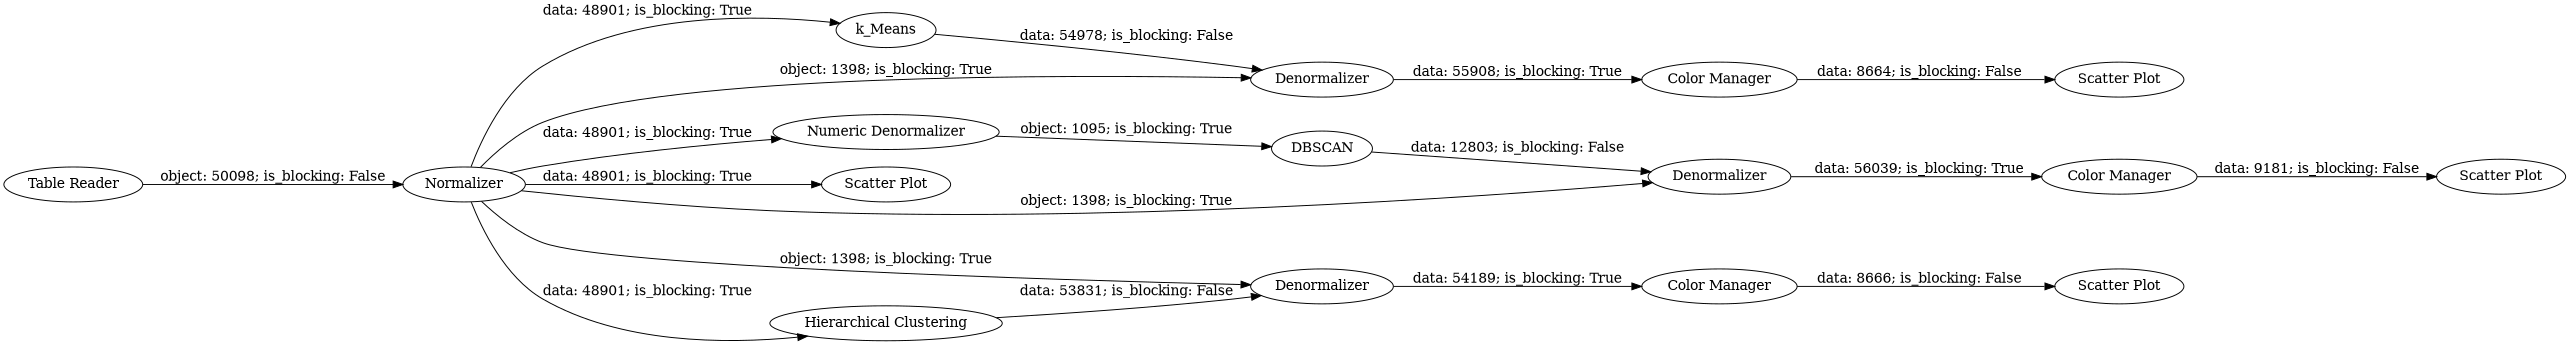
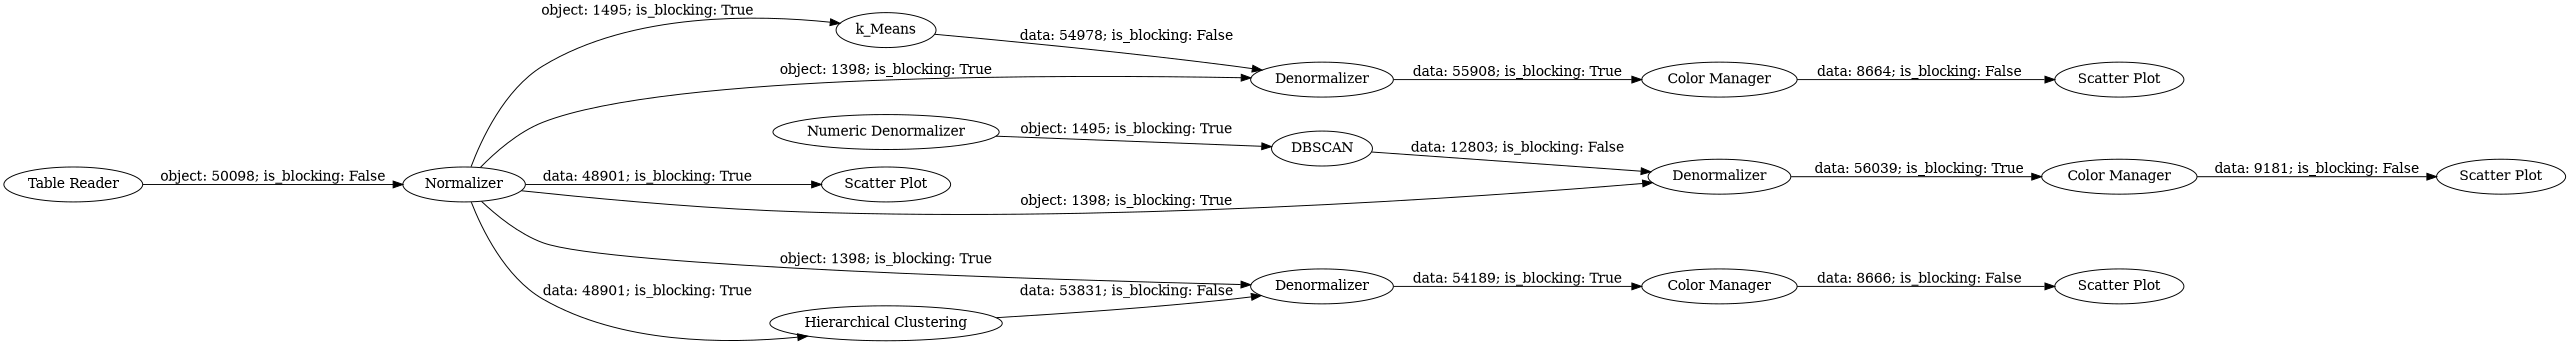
  digraph {
    fontname="DejaVu Serif"
    rankdir=LR
    node [fontname="DejaVu Serif"]
    edge [fontname="DejaVu Serif"]
    n1 [label=Normalizer]
    n2 [label=k_Means]
    n3 [label="Hierarchical Clustering"]
    n4 [label="Numeric Denormalizer"]
    n5 [label="Scatter Plot"]
    n6 [label=Denormalizer]
    n7 [label=Denormalizer]
    n8 [label=Denormalizer]
    n9 [label=DBSCAN]
    n10 [label="Color Manager"]
    n11 [label="Color Manager"]
    n12 [label="Color Manager"]
    n13 [label="Table Reader"]
    n14 [label="Scatter Plot"]
    n15 [label="Scatter Plot"]
    n16 [label="Scatter Plot"]
-   n1 -> n2 [label="data: 48901; is_blocking: True"]
+   n1 -> n2 [label="object: 1495; is_blocking: True"]
    n1 -> n3 [label="data: 48901; is_blocking: True"]
-   n1 -> n4 [label="data: 48901; is_blocking: True"]
    n1 -> n5 [label="data: 48901; is_blocking: True"]
    n1 -> n6 [label="object: 1398; is_blocking: True"]
    n1 -> n7 [label="object: 1398; is_blocking: True"]
    n1 -> n8 [label="object: 1398; is_blocking: True"]
    n2 -> n6 [label="data: 54978; is_blocking: False"]
    n3 -> n8 [label="data: 53831; is_blocking: False"]
-   n4 -> n9 [label="object: 1095; is_blocking: True"]
+   n4 -> n9 [label="object: 1495; is_blocking: True"]
    n6 -> n10 [label="data: 55908; is_blocking: True"]
    n7 -> n11 [label="data: 56039; is_blocking: True"]
    n8 -> n12 [label="data: 54189; is_blocking: True"]
    n9 -> n7 [label="data: 12803; is_blocking: False"]
    n10 -> n16 [label="data: 8664; is_blocking: False"]
    n11 -> n15 [label="data: 9181; is_blocking: False"]
    n12 -> n14 [label="data: 8666; is_blocking: False"]
    n13 -> n1 [label="object: 50098; is_blocking: False"]
  }
